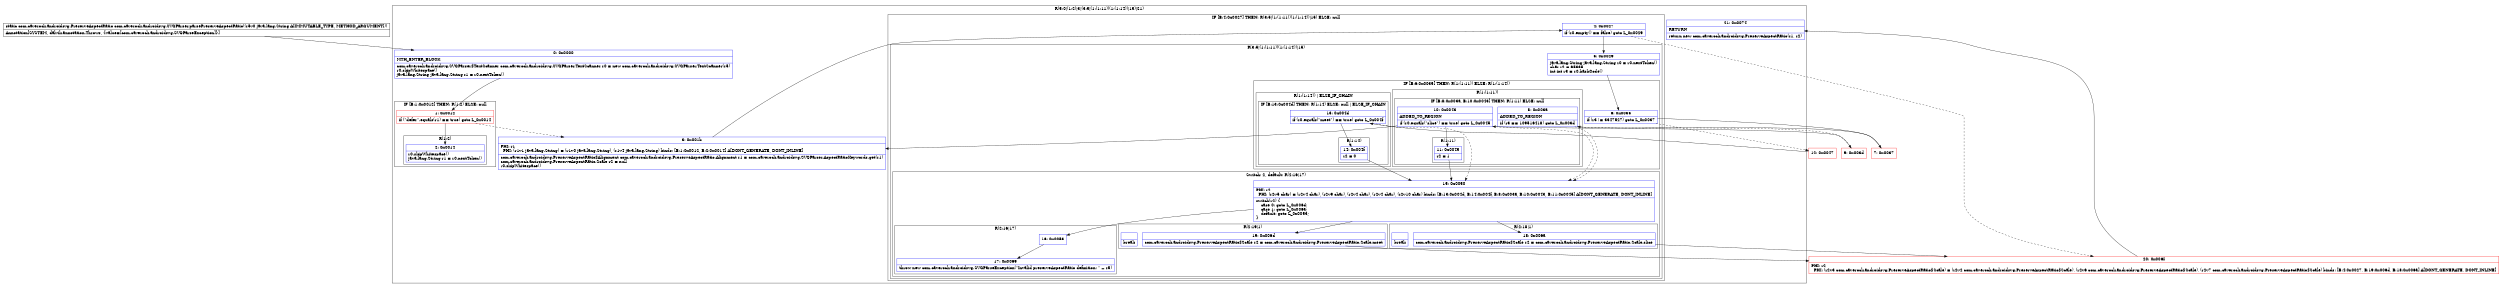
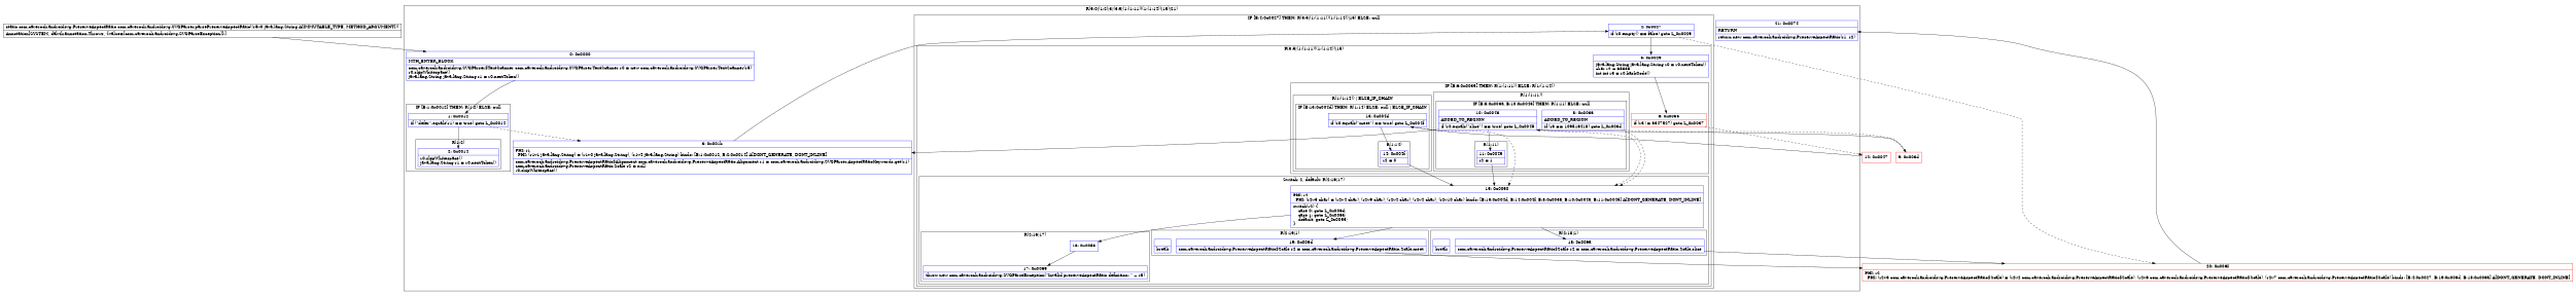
  digraph {
    node [color=blue shape=record]
    n1 [label="{2\:\ 0x0014|r0.skipWhitespace()\ljava.lang.String r1 = r0.nextToken()\l}"]
-   n2 [color=red label="{1\:\ 0x0012|if (\"defer\".equals(r1) == true) goto L_0x0014\l}"]
+   n2 [label="{1\:\ 0x0012|if (\"defer\".equals(r1) == true) goto L_0x0014\l}"]
    n3 [label="{11\:\ 0x0045|r2 = 1\l}"]
    n4 [label="{8\:\ 0x003a|ADDED_TO_REGION\l|if (r3 == 109516418) goto L_0x003d\l}"]
    n5 [label="{10\:\ 0x0043|ADDED_TO_REGION\l|if (r0.equals(\"slice\") == true) goto L_0x0045\l}"]
    n6 [label="{14\:\ 0x004f|r2 = 0\l}"]
    n7 [label="{13\:\ 0x004d|if (r0.equals(\"meet\") == true) goto L_0x004f\l}"]
-   n8 [label="{6\:\ 0x0035|if (r3 != 3347527) goto L_0x0037\l}"]
+   n8 [color=red label="{6\:\ 0x0035|if (r3 != 3347527) goto L_0x0037\l}"]
    n9 [label="{19\:\ 0x006d|com.caverock.androidsvg.PreserveAspectRatio$Scale r2 = com.caverock.androidsvg.PreserveAspectRatio.Scale.meet\l}"]
    n10 [label="{|break\l}"]
    n11 [label="{18\:\ 0x006a|com.caverock.androidsvg.PreserveAspectRatio$Scale r2 = com.caverock.androidsvg.PreserveAspectRatio.Scale.slice\l}"]
    n12 [label="{|break\l}"]
    n13 [label="{16\:\ 0x0053}"]
    n14 [label="{17\:\ 0x0069|throw new com.caverock.androidsvg.SVGParseException(\"Invalid preserveAspectRatio definition: \" + r5)\l}"]
    n15 [label="{15\:\ 0x0050|PHI: r2 \l  PHI: (r2v5 char) = (r2v4 char), (r2v9 char), (r2v4 char), (r2v4 char), (r2v10 char) binds: [B:13:0x004d, B:14:0x004f, B:8:0x003a, B:10:0x0043, B:11:0x0045] A[DONT_GENERATE, DONT_INLINE]\l|switch(r2) \{\l    case 0: goto L_0x006d;\l    case 1: goto L_0x006a;\l    default: goto L_0x0053;\l\}\l}"]
    n16 [label="{5\:\ 0x0029|java.lang.String java.lang.String r0 = r0.nextToken()\lchar r2 = 65335\lint int r3 = r0.hashCode()\l}"]
    n17 [label="{4\:\ 0x0027|if (r0.empty() == false) goto L_0x0029\l}"]
    n18 [label="{0\:\ 0x0000|MTH_ENTER_BLOCK\l|com.caverock.androidsvg.SVGParser$TextScanner com.caverock.androidsvg.SVGParser.TextScanner r0 = new com.caverock.androidsvg.SVGParser.TextScanner(r5)\lr0.skipWhitespace()\ljava.lang.String java.lang.String r1 = r0.nextToken()\l}"]
    n19 [label="{3\:\ 0x001b|PHI: r1 \l  PHI: (r1v1 java.lang.String) = (r1v0 java.lang.String), (r1v4 java.lang.String) binds: [B:1:0x0012, B:2:0x0014] A[DONT_GENERATE, DONT_INLINE]\l|com.caverock.androidsvg.PreserveAspectRatio$Alignment com.caverock.androidsvg.PreserveAspectRatio.Alignment r1 = com.caverock.androidsvg.SVGParser.AspectRatioKeywords.get(r1)\lcom.caverock.androidsvg.PreserveAspectRatio.Scale r2 = null\lr0.skipWhitespace()\l}"]
    n20 [label="{21\:\ 0x0074|RETURN\l|return new com.caverock.androidsvg.PreserveAspectRatio(r1, r2)\l}"]
    n21 [color=red label="{9\:\ 0x003d}"]
-   n22 [color=red label="{7\:\ 0x0037}"]
    n23 [color=red label="{12\:\ 0x0047}"]
    n24 [color=red label="{20\:\ 0x006f|PHI: r2 \l  PHI: (r2v3 com.caverock.androidsvg.PreserveAspectRatio$Scale) = (r2v2 com.caverock.androidsvg.PreserveAspectRatio$Scale), (r2v6 com.caverock.androidsvg.PreserveAspectRatio$Scale), (r2v7 com.caverock.androidsvg.PreserveAspectRatio$Scale) binds: [B:4:0x0027, B:19:0x006d, B:18:0x006a] A[DONT_GENERATE, DONT_INLINE]\l}"]
    n25 [label="{static com.caverock.androidsvg.PreserveAspectRatio com.caverock.androidsvg.SVGParser.parsePreserveAspectRatio((r5v0 java.lang.String A[IMMUTABLE_TYPE, METHOD_ARGUMENT]))  | Annotation[SYSTEM, dalvik.annotation.Throws, \{value=[com.caverock.androidsvg.SVGParseException]\}]\l}" color=""]
    subgraph cluster_1 {
      label="R(5:0|(1:2)|3|(3:5|(1:(1:11))(1:(1:14))|15)|21)"
      n18
      n19
      n20
      subgraph cluster_2 {
        label="IF [B:1:0x0012] THEN: R(1:2) ELSE: null"
        n2
        subgraph cluster_3 {
          label="R(1:2)"
          n1
        }
      }
      subgraph cluster_4 {
        label="IF [B:4:0x0027] THEN: R(3:5|(1:(1:11))(1:(1:14))|15) ELSE: null"
        n17
        subgraph cluster_5 {
          label="R(3:5|(1:(1:11))(1:(1:14))|15)"
          n16
          subgraph cluster_6 {
            label="IF [B:6:0x0035] THEN: R(1:(1:11)) ELSE: R(1:(1:14))"
            n8
            subgraph cluster_7 {
              label="R(1:(1:11))"
              subgraph cluster_8 {
                label="IF [B:8:0x003a, B:10:0x0043] THEN: R(1:11) ELSE: null"
                n4
                n5
                subgraph cluster_9 {
                  label="R(1:11)"
                  n3
                }
              }
            }
            subgraph cluster_10 {
              label="R(1:(1:14)) | ELSE_IF_CHAIN\l"
              subgraph cluster_11 {
                label="IF [B:13:0x004d] THEN: R(1:14) ELSE: null | ELSE_IF_CHAIN\l"
                n7
                subgraph cluster_12 {
                  label="R(1:14)"
                  n6
                }
              }
            }
          }
          subgraph cluster_13 {
            label="Switch: 2, default: R(2:16|17)"
            n15
            subgraph cluster_14 {
              label="R(2:19|1)"
              n9
              n10
            }
            subgraph cluster_15 {
              label="R(2:18|1)"
              n11
              n12
            }
            subgraph cluster_16 {
              label="R(2:16|17)"
              n13
              n14
            }
          }
        }
      }
    }
    n2 -> n1
    n2 -> n19 [style=dashed]
    n3 -> n15
    n4 -> n15 [style=dashed]
    n4 -> n21 [style=dashed]
    n5 -> n3
    n5 -> n15 [style=dashed]
    n5 -> n19
    n6 -> n15
    n7 -> n6
    n7 -> n15 [style=dashed]
-   n8 -> n22
    n8 -> n23 [style=dashed]
    n9 -> n24
    n11 -> n24
    n13 -> n14
    n15 -> n9
    n15 -> n11
    n15 -> n13
    n16 -> n8
    n17 -> n16
    n17 -> n24 [style=dashed]
    n18 -> n2
    n19 -> n17
    n21 -> n5
-   n22 -> n4
    n23 -> n7
    n24 -> n20
    n25 -> n18
  }
